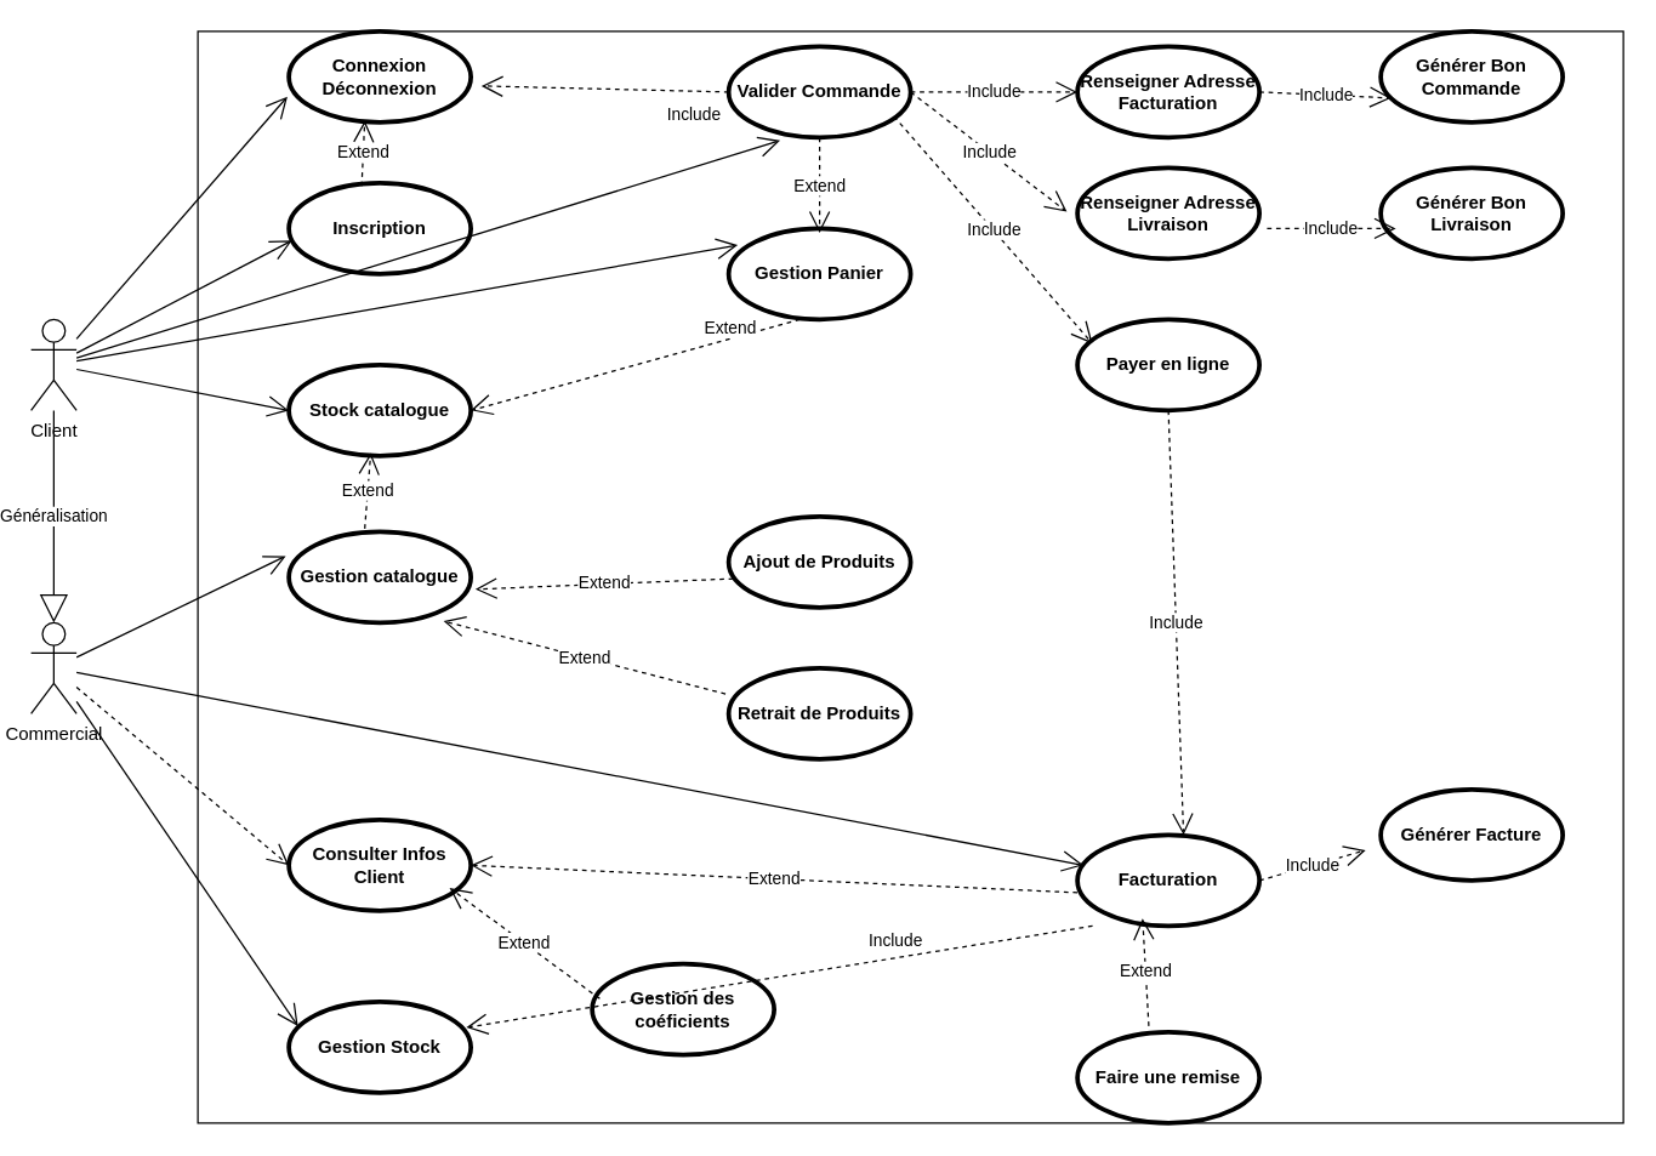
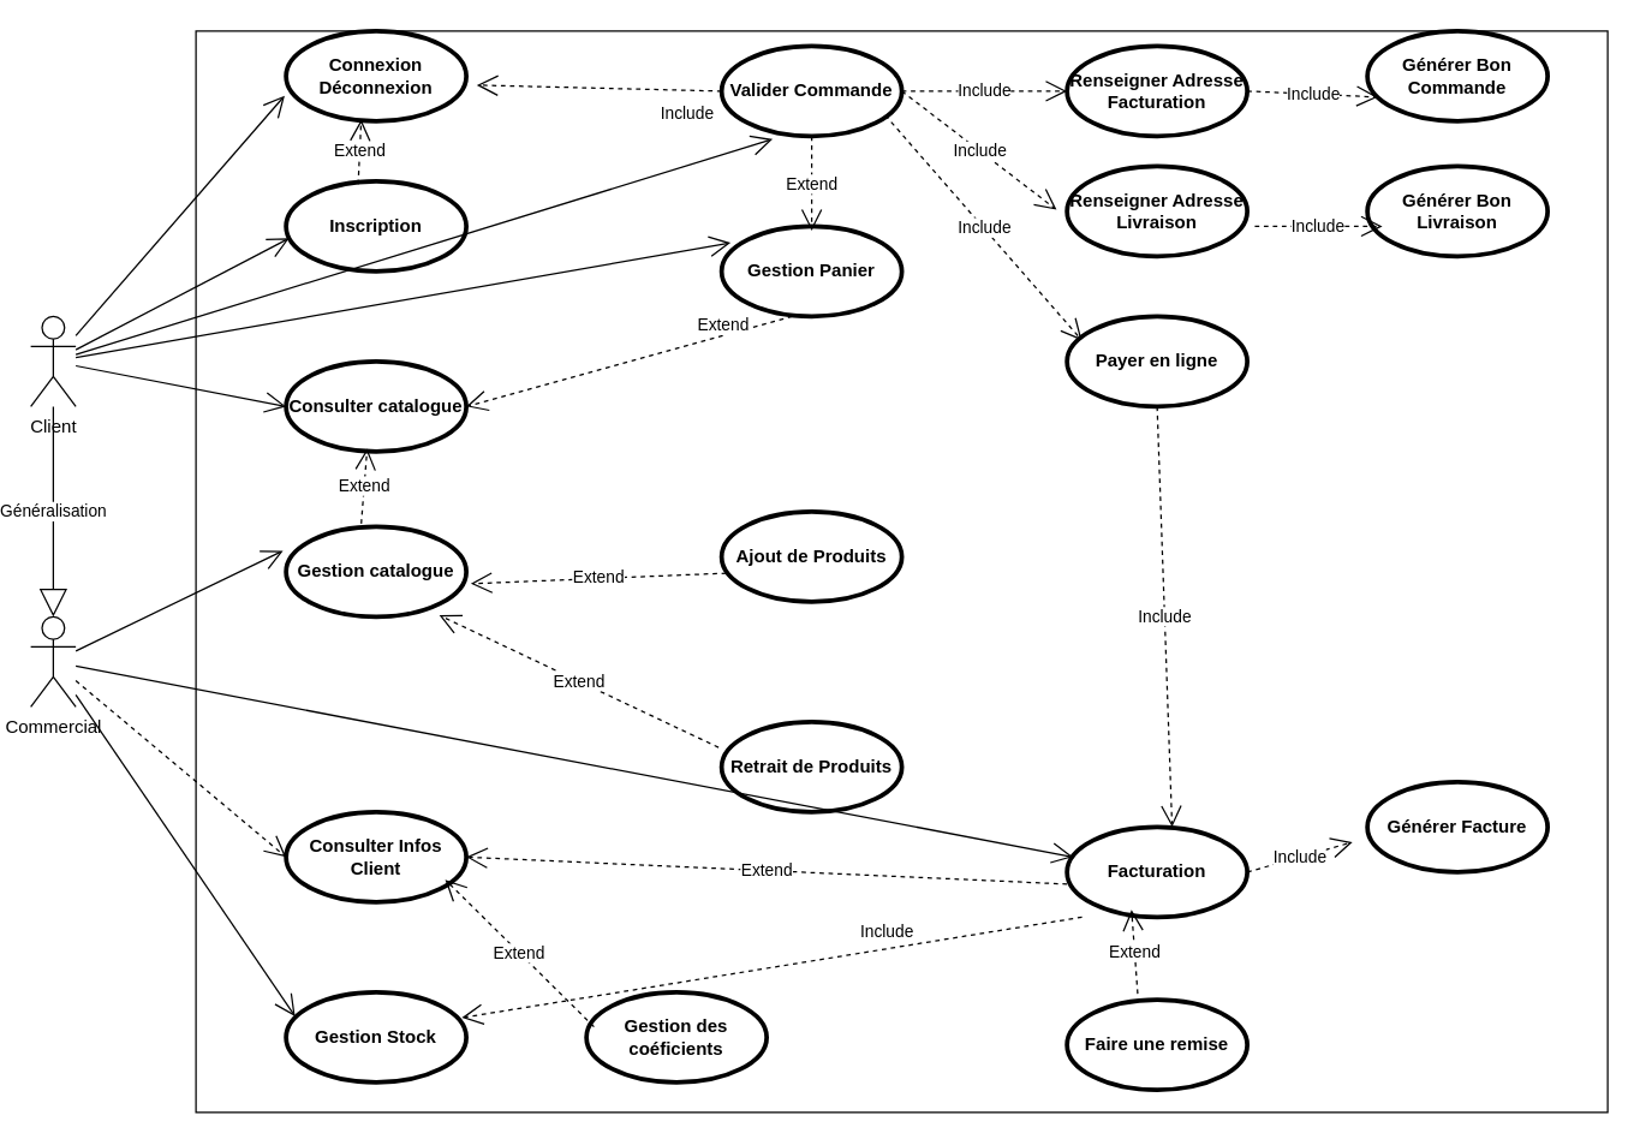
  <mxCell id="0" />
  <mxCell id="1" parent="0" />
  <mxCell id="2" value="" style="rounded=0;whiteSpace=wrap;html=1;" vertex="1" parent="1"><mxGeometry x="130" y="20" width="940" height="720" as="geometry" /></mxCell>
  <mxCell id="3" value="Client" style="shape=umlActor;verticalLabelPosition=bottom;verticalAlign=top;html=1;outlineConnect=0;" vertex="1" parent="1"><mxGeometry x="20" y="210" width="30" height="60" as="geometry" /></mxCell>
  <mxCell id="4" value="Commercial" style="shape=umlActor;verticalLabelPosition=bottom;verticalAlign=top;html=1;outlineConnect=0;" vertex="1" parent="1"><mxGeometry x="20" y="410" width="30" height="60" as="geometry" /></mxCell>
  <mxCell id="5" value="Valider Commande" style="shape=ellipse;html=1;strokeWidth=3;fontStyle=1;whiteSpace=wrap;align=center;perimeter=ellipsePerimeter;" vertex="1" parent="1"><mxGeometry x="480" y="30" width="120" height="60" as="geometry" /></mxCell>
  <mxCell id="6" value="Gestion catalogue" style="shape=ellipse;html=1;strokeWidth=3;fontStyle=1;whiteSpace=wrap;align=center;perimeter=ellipsePerimeter;" vertex="1" parent="1"><mxGeometry x="190" y="350" width="120" height="60" as="geometry" /></mxCell>
- <mxCell id="7" value="Retrait de Produits" style="shape=ellipse;html=1;strokeWidth=3;fontStyle=1;whiteSpace=wrap;align=center;perimeter=ellipsePerimeter;" vertex="1" parent="1"><mxGeometry x="480" y="440" width="120" height="60" as="geometry" /></mxCell>
+ <mxCell id="7" value="Retrait de Produits" style="shape=ellipse;html=1;strokeWidth=3;fontStyle=1;whiteSpace=wrap;align=center;perimeter=ellipsePerimeter;" vertex="1" parent="1"><mxGeometry x="480" y="480" width="120" height="60" as="geometry" /></mxCell>
  <mxCell id="8" value="Gestion Panier" style="shape=ellipse;html=1;strokeWidth=3;fontStyle=1;whiteSpace=wrap;align=center;perimeter=ellipsePerimeter;" vertex="1" parent="1"><mxGeometry x="480" y="150" width="120" height="60" as="geometry" /></mxCell>
  <mxCell id="9" value="Inscription" style="shape=ellipse;html=1;strokeWidth=3;fontStyle=1;whiteSpace=wrap;align=center;perimeter=ellipsePerimeter;" vertex="1" parent="1"><mxGeometry x="190" y="120" width="120" height="60" as="geometry" /></mxCell>
- <mxCell id="10" value="Stock catalogue" style="shape=ellipse;html=1;strokeWidth=3;fontStyle=1;whiteSpace=wrap;align=center;perimeter=ellipsePerimeter;" vertex="1" parent="1"><mxGeometry x="190" y="240" width="120" height="60" as="geometry" /></mxCell>
+ <mxCell id="10" value="Consulter catalogue" style="shape=ellipse;html=1;strokeWidth=3;fontStyle=1;whiteSpace=wrap;align=center;perimeter=ellipsePerimeter;" vertex="1" parent="1"><mxGeometry x="190" y="240" width="120" height="60" as="geometry" /></mxCell>
  <mxCell id="11" value="Ajout de Produits" style="shape=ellipse;html=1;strokeWidth=3;fontStyle=1;whiteSpace=wrap;align=center;perimeter=ellipsePerimeter;" vertex="1" parent="1"><mxGeometry x="480" y="340" width="120" height="60" as="geometry" /></mxCell>
- <mxCell id="12" value="Gestion des coéficients" style="shape=ellipse;html=1;strokeWidth=3;fontStyle=1;whiteSpace=wrap;align=center;perimeter=ellipsePerimeter;" vertex="1" parent="1"><mxGeometry x="390" y="635" width="120" height="60" as="geometry" /></mxCell>
+ <mxCell id="12" value="Gestion des coéficients" style="shape=ellipse;html=1;strokeWidth=3;fontStyle=1;whiteSpace=wrap;align=center;perimeter=ellipsePerimeter;" vertex="1" parent="1"><mxGeometry x="390" y="660" width="120" height="60" as="geometry" /></mxCell>
  <mxCell id="13" value="Consulter Infos Client" style="shape=ellipse;html=1;strokeWidth=3;fontStyle=1;whiteSpace=wrap;align=center;perimeter=ellipsePerimeter;" vertex="1" parent="1"><mxGeometry x="190" y="540" width="120" height="60" as="geometry" /></mxCell>
  <mxCell id="14" value="Généralisation" style="endArrow=block;endSize=16;endFill=0;html=1;" edge="1" parent="1" source="3" target="4"><mxGeometry width="160" relative="1" as="geometry"><mxPoint x="440" y="380" as="sourcePoint" /><mxPoint x="600" y="380" as="targetPoint" /></mxGeometry></mxCell>
  <mxCell id="15" value="" style="endArrow=open;endFill=1;endSize=12;html=1;entryX=0;entryY=0.5;entryDx=0;entryDy=0;" edge="1" parent="1" source="3" target="10"><mxGeometry width="160" relative="1" as="geometry"><mxPoint x="440" y="380" as="sourcePoint" /><mxPoint x="600" y="380" as="targetPoint" /></mxGeometry></mxCell>
  <mxCell id="16" value="" style="endArrow=open;endFill=1;endSize=12;html=1;entryX=-0.017;entryY=0.267;entryDx=0;entryDy=0;entryPerimeter=0;" edge="1" parent="1" source="4" target="6"><mxGeometry width="160" relative="1" as="geometry"><mxPoint x="440" y="380" as="sourcePoint" /><mxPoint x="600" y="380" as="targetPoint" /></mxGeometry></mxCell>
  <mxCell id="17" value="Include" style="endArrow=open;endSize=12;dashed=1;html=1;exitX=0.5;exitY=1;exitDx=0;exitDy=0;entryX=0.583;entryY=0;entryDx=0;entryDy=0;entryPerimeter=0;" edge="1" parent="1" source="37" target="26"><mxGeometry width="160" relative="1" as="geometry"><mxPoint x="317.96" y="552.02" as="sourcePoint" /><mxPoint x="386.96" y="509.02" as="targetPoint" /></mxGeometry></mxCell>
  <mxCell id="18" value="Extend" style="endArrow=open;endSize=12;dashed=1;html=1;exitX=0.417;exitY=-0.033;exitDx=0;exitDy=0;exitPerimeter=0;entryX=0.45;entryY=0.967;entryDx=0;entryDy=0;entryPerimeter=0;" edge="1" parent="1" source="6" target="10"><mxGeometry width="160" relative="1" as="geometry"><mxPoint x="450" y="390" as="sourcePoint" /><mxPoint x="610" y="390" as="targetPoint" /></mxGeometry></mxCell>
  <mxCell id="19" value="Connexion&lt;br&gt;Déconnexion" style="shape=ellipse;html=1;strokeWidth=3;fontStyle=1;whiteSpace=wrap;align=center;perimeter=ellipsePerimeter;" vertex="1" parent="1"><mxGeometry x="190" y="20" width="120" height="60" as="geometry" /></mxCell>
  <mxCell id="20" value="" style="endArrow=open;endFill=1;endSize=12;html=1;entryX=-0.008;entryY=0.717;entryDx=0;entryDy=0;entryPerimeter=0;" edge="1" parent="1" source="3" target="19"><mxGeometry width="160" relative="1" as="geometry"><mxPoint x="110" y="158" as="sourcePoint" /><mxPoint x="320" y="270" as="targetPoint" /></mxGeometry></mxCell>
  <mxCell id="21" value="" style="endArrow=open;endFill=1;endSize=12;html=1;entryX=0.017;entryY=0.633;entryDx=0;entryDy=0;entryPerimeter=0;" edge="1" parent="1" source="3" target="9"><mxGeometry width="160" relative="1" as="geometry"><mxPoint x="60" y="241.221" as="sourcePoint" /><mxPoint x="279.04" y="113.02" as="targetPoint" /></mxGeometry></mxCell>
  <mxCell id="22" value="Extend" style="endArrow=open;endSize=12;dashed=1;html=1;exitX=0.392;exitY=1;exitDx=0;exitDy=0;exitPerimeter=0;entryX=1;entryY=0.5;entryDx=0;entryDy=0;" edge="1" parent="1" source="8" target="10"><mxGeometry x="-0.593" y="-6" width="160" relative="1" as="geometry"><mxPoint x="269.96" y="530" as="sourcePoint" /><mxPoint x="309.96" y="397" as="targetPoint" /><mxPoint as="offset" /></mxGeometry></mxCell>
  <mxCell id="23" value="Gestion Stock" style="shape=ellipse;html=1;strokeWidth=3;fontStyle=1;whiteSpace=wrap;align=center;perimeter=ellipsePerimeter;" vertex="1" parent="1"><mxGeometry x="190" y="660" width="120" height="60" as="geometry" /></mxCell>
  <mxCell id="24" value="Extend" style="endArrow=open;endSize=12;dashed=1;html=1;exitX=0.5;exitY=1;exitDx=0;exitDy=0;" edge="1" parent="1" source="5"><mxGeometry width="160" relative="1" as="geometry"><mxPoint x="482.04" y="117.02" as="sourcePoint" /><mxPoint x="540" y="153" as="targetPoint" /></mxGeometry></mxCell>
  <mxCell id="25" value="" style="endArrow=open;endFill=1;endSize=12;html=1;entryX=0.05;entryY=0.267;entryDx=0;entryDy=0;entryPerimeter=0;" edge="1" parent="1" source="4" target="23"><mxGeometry width="160" relative="1" as="geometry"><mxPoint x="60" y="442.745" as="sourcePoint" /><mxPoint x="197.96" y="376.02" as="targetPoint" /></mxGeometry></mxCell>
  <mxCell id="26" value="Facturation" style="shape=ellipse;html=1;strokeWidth=3;fontStyle=1;whiteSpace=wrap;align=center;perimeter=ellipsePerimeter;" vertex="1" parent="1"><mxGeometry x="710" y="550" width="120" height="60" as="geometry" /></mxCell>
  <mxCell id="27" value="" style="endArrow=open;endFill=1;endSize=12;html=1;entryX=0;entryY=0.5;entryDx=0;entryDy=0;dashed=1;" edge="1" parent="1" source="4" target="13"><mxGeometry width="160" relative="1" as="geometry"><mxPoint x="94" y="439.999" as="sourcePoint" /><mxPoint x="220" y="650.91" as="targetPoint" /></mxGeometry></mxCell>
  <mxCell id="28" value="" style="endArrow=open;endFill=1;endSize=12;html=1;entryX=0.033;entryY=0.333;entryDx=0;entryDy=0;entryPerimeter=0;" edge="1" parent="1" source="4" target="26"><mxGeometry width="160" relative="1" as="geometry"><mxPoint x="90" y="450" as="sourcePoint" /><mxPoint x="530" y="550" as="targetPoint" /></mxGeometry></mxCell>
  <mxCell id="29" value="Extend" style="endArrow=open;endSize=12;dashed=1;html=1;exitX=0.042;exitY=0.383;exitDx=0;exitDy=0;exitPerimeter=0;entryX=0.883;entryY=0.75;entryDx=0;entryDy=0;entryPerimeter=0;" edge="1" parent="1" source="12" target="13"><mxGeometry width="160" relative="1" as="geometry"><mxPoint x="590" y="700" as="sourcePoint" /><mxPoint x="550" y="620" as="targetPoint" /></mxGeometry></mxCell>
  <mxCell id="30" value="" style="endArrow=open;endFill=1;endSize=12;html=1;entryX=0.05;entryY=0.183;entryDx=0;entryDy=0;entryPerimeter=0;" edge="1" parent="1" source="3" target="8"><mxGeometry width="160" relative="1" as="geometry"><mxPoint x="60" y="250" as="sourcePoint" /><mxPoint x="230" y="250" as="targetPoint" /></mxGeometry></mxCell>
  <mxCell id="31" value="" style="endArrow=open;endFill=1;endSize=12;html=1;entryX=0.283;entryY=1.033;entryDx=0;entryDy=0;entryPerimeter=0;" edge="1" parent="1" source="3" target="5"><mxGeometry width="160" relative="1" as="geometry"><mxPoint x="60" y="246.259" as="sourcePoint" /><mxPoint x="500" y="100" as="targetPoint" /></mxGeometry></mxCell>
  <mxCell id="32" value="Renseigner Adresse Facturation" style="shape=ellipse;html=1;strokeWidth=3;fontStyle=1;whiteSpace=wrap;align=center;perimeter=ellipsePerimeter;" vertex="1" parent="1"><mxGeometry x="710" y="30" width="120" height="60" as="geometry" /></mxCell>
  <mxCell id="33" value="Include" style="endArrow=open;endSize=12;dashed=1;html=1;exitX=0.908;exitY=0.767;exitDx=0;exitDy=0;exitPerimeter=0;entryX=0.083;entryY=0.267;entryDx=0;entryDy=0;entryPerimeter=0;" edge="1" parent="1" source="5" target="37"><mxGeometry width="160" relative="1" as="geometry"><mxPoint x="760" y="310" as="sourcePoint" /><mxPoint x="878" y="360.04" as="targetPoint" /></mxGeometry></mxCell>
  <mxCell id="34" value="Include" style="endArrow=open;endSize=12;dashed=1;html=1;exitX=1;exitY=0.5;exitDx=0;exitDy=0;entryX=0;entryY=0.5;entryDx=0;entryDy=0;" edge="1" parent="1" source="5" target="32"><mxGeometry width="160" relative="1" as="geometry"><mxPoint x="770" y="320" as="sourcePoint" /><mxPoint x="888" y="370.04" as="targetPoint" /></mxGeometry></mxCell>
  <mxCell id="35" value="Renseigner Adresse Livraison" style="shape=ellipse;html=1;strokeWidth=3;fontStyle=1;whiteSpace=wrap;align=center;perimeter=ellipsePerimeter;" vertex="1" parent="1"><mxGeometry x="710" y="110" width="120" height="60" as="geometry" /></mxCell>
  <mxCell id="36" value="Include" style="endArrow=open;endSize=12;dashed=1;html=1;exitX=1;exitY=0.5;exitDx=0;exitDy=0;entryX=-0.058;entryY=0.483;entryDx=0;entryDy=0;entryPerimeter=0;" edge="1" parent="1" source="5" target="35"><mxGeometry width="160" relative="1" as="geometry"><mxPoint x="642" y="250" as="sourcePoint" /><mxPoint x="760" y="300.04" as="targetPoint" /></mxGeometry></mxCell>
  <mxCell id="37" value="Payer en ligne" style="shape=ellipse;html=1;strokeWidth=3;fontStyle=1;whiteSpace=wrap;align=center;perimeter=ellipsePerimeter;" vertex="1" parent="1"><mxGeometry x="710" y="210" width="120" height="60" as="geometry" /></mxCell>
  <mxCell id="38" value="Générer Bon Livraison" style="shape=ellipse;html=1;strokeWidth=3;fontStyle=1;whiteSpace=wrap;align=center;perimeter=ellipsePerimeter;" vertex="1" parent="1"><mxGeometry x="910" y="110" width="120" height="60" as="geometry" /></mxCell>
  <mxCell id="39" value="Générer Bon Commande" style="shape=ellipse;html=1;strokeWidth=3;fontStyle=1;whiteSpace=wrap;align=center;perimeter=ellipsePerimeter;" vertex="1" parent="1"><mxGeometry x="910" y="20" width="120" height="60" as="geometry" /></mxCell>
  <mxCell id="40" value="Extend" style="endArrow=open;endSize=12;dashed=1;html=1;exitX=0;exitY=0.633;exitDx=0;exitDy=0;exitPerimeter=0;entryX=1;entryY=0.5;entryDx=0;entryDy=0;" edge="1" parent="1" source="26" target="13"><mxGeometry width="160" relative="1" as="geometry"><mxPoint x="944.04" y="618.02" as="sourcePoint" /><mxPoint x="790" y="330" as="targetPoint" /></mxGeometry></mxCell>
  <mxCell id="41" value="Include" style="endArrow=open;endSize=12;dashed=1;html=1;exitX=1;exitY=0.5;exitDx=0;exitDy=0;entryX=-0.083;entryY=0.667;entryDx=0;entryDy=0;entryPerimeter=0;" edge="1" parent="1" source="26" target="42"><mxGeometry width="160" relative="1" as="geometry"><mxPoint x="849.996" y="620.003" as="sourcePoint" /><mxPoint x="932.61" y="651.81" as="targetPoint" /></mxGeometry></mxCell>
  <mxCell id="42" value="Générer Facture" style="shape=ellipse;html=1;strokeWidth=3;fontStyle=1;whiteSpace=wrap;align=center;perimeter=ellipsePerimeter;" vertex="1" parent="1"><mxGeometry x="910" y="520" width="120" height="60" as="geometry" /></mxCell>
  <mxCell id="43" value="Include" style="endArrow=open;endSize=12;dashed=1;html=1;exitX=1.042;exitY=0.667;exitDx=0;exitDy=0;entryX=0.083;entryY=0.667;entryDx=0;entryDy=0;entryPerimeter=0;exitPerimeter=0;" edge="1" parent="1" source="35" target="38"><mxGeometry width="160" relative="1" as="geometry"><mxPoint x="789.996" y="530.003" as="sourcePoint" /><mxPoint x="872.61" y="561.81" as="targetPoint" /></mxGeometry></mxCell>
  <mxCell id="44" value="Include" style="endArrow=open;endSize=12;dashed=1;html=1;exitX=1;exitY=0.5;exitDx=0;exitDy=0;entryX=0.058;entryY=0.733;entryDx=0;entryDy=0;entryPerimeter=0;" edge="1" parent="1" source="32" target="39"><mxGeometry width="160" relative="1" as="geometry"><mxPoint x="809.996" y="568.193" as="sourcePoint" /><mxPoint x="892.61" y="600" as="targetPoint" /></mxGeometry></mxCell>
  <mxCell id="45" value="Extend" style="endArrow=open;endSize=12;dashed=1;html=1;exitX=0.025;exitY=0.683;exitDx=0;exitDy=0;exitPerimeter=0;entryX=1.025;entryY=0.633;entryDx=0;entryDy=0;entryPerimeter=0;" edge="1" parent="1" source="11" target="6"><mxGeometry width="160" relative="1" as="geometry"><mxPoint x="359.08" y="547.98" as="sourcePoint" /><mxPoint x="280" y="500" as="targetPoint" /></mxGeometry></mxCell>
  <mxCell id="46" value="Extend" style="endArrow=open;endSize=12;dashed=1;html=1;exitX=-0.017;exitY=0.283;exitDx=0;exitDy=0;exitPerimeter=0;entryX=0.85;entryY=0.983;entryDx=0;entryDy=0;entryPerimeter=0;" edge="1" parent="1" source="7" target="6"><mxGeometry width="160" relative="1" as="geometry"><mxPoint x="433" y="400.98" as="sourcePoint" /><mxPoint x="323" y="397.98" as="targetPoint" /></mxGeometry></mxCell>
  <mxCell id="47" value="Extend" style="endArrow=open;endSize=12;dashed=1;html=1;exitX=0.4;exitY=0.033;exitDx=0;exitDy=0;exitPerimeter=0;entryX=0.417;entryY=0.983;entryDx=0;entryDy=0;entryPerimeter=0;" edge="1" parent="1" source="9" target="19"><mxGeometry width="160" relative="1" as="geometry"><mxPoint x="850" y="667.98" as="sourcePoint" /><mxPoint x="520" y="660" as="targetPoint" /></mxGeometry></mxCell>
  <mxCell id="48" value="Include" style="endArrow=open;endSize=12;dashed=1;html=1;exitX=0;exitY=0.5;exitDx=0;exitDy=0;entryX=1.058;entryY=0.6;entryDx=0;entryDy=0;entryPerimeter=0;" edge="1" parent="1" source="5" target="19"><mxGeometry x="-0.714" y="16" width="160" relative="1" as="geometry"><mxPoint x="750" y="680.49" as="sourcePoint" /><mxPoint x="950.96" y="599.51" as="targetPoint" /><mxPoint as="offset" /></mxGeometry></mxCell>
- <mxCell id="49" value="Faire une remise" style="shape=ellipse;html=1;strokeWidth=3;fontStyle=1;whiteSpace=wrap;align=center;perimeter=ellipsePerimeter;" vertex="1" parent="1"><mxGeometry x="710" y="680" width="120" height="60" as="geometry" /></mxCell>
+ <mxCell id="49" value="Faire une remise" style="shape=ellipse;html=1;strokeWidth=3;fontStyle=1;whiteSpace=wrap;align=center;perimeter=ellipsePerimeter;" vertex="1" parent="1"><mxGeometry x="710" y="665" width="120" height="60" as="geometry" /></mxCell>
  <mxCell id="50" value="Extend" style="endArrow=open;endSize=12;dashed=1;html=1;exitX=0.392;exitY=-0.067;exitDx=0;exitDy=0;exitPerimeter=0;entryX=0.358;entryY=0.917;entryDx=0;entryDy=0;entryPerimeter=0;" edge="1" parent="1" source="49" target="26"><mxGeometry width="160" relative="1" as="geometry"><mxPoint x="620" y="587.98" as="sourcePoint" /><mxPoint x="290" y="580" as="targetPoint" /></mxGeometry></mxCell>
  <mxCell id="51" value="Include" style="endArrow=open;endSize=12;dashed=1;html=1;exitX=0.083;exitY=1;exitDx=0;exitDy=0;entryX=0.975;entryY=0.283;entryDx=0;entryDy=0;entryPerimeter=0;exitPerimeter=0;" edge="1" parent="1" source="26" target="23"><mxGeometry x="-0.379" y="-11" width="160" relative="1" as="geometry"><mxPoint x="780" y="280" as="sourcePoint" /><mxPoint x="789.96" y="560" as="targetPoint" /><mxPoint as="offset" /></mxGeometry></mxCell>
